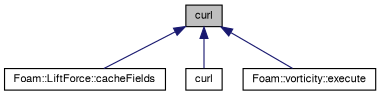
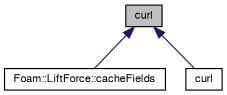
  digraph {
    rankdir=TB
    node [color=black fontname=FreeSans fontsize=10 shape=record]
    edge [color=midnightblue dir=back fontname=FreeSans fontsize=10 labelfontname=FreeSans labelfontsize=10 style=solid]
    n1 [fillcolor=grey75 fontcolor=black height=0.2 label=curl style=filled width=0.4]
    n2 [height=0.2 label="Foam::LiftForce::cacheFields" width=0.4]
    n3 [height=0.2 label=curl width=0.4]
-   n4 [height=0.2 label="Foam::vorticity::execute" width=0.4]
    n1 -> n2
    n1 -> n3
-   n1 -> n4
  }
